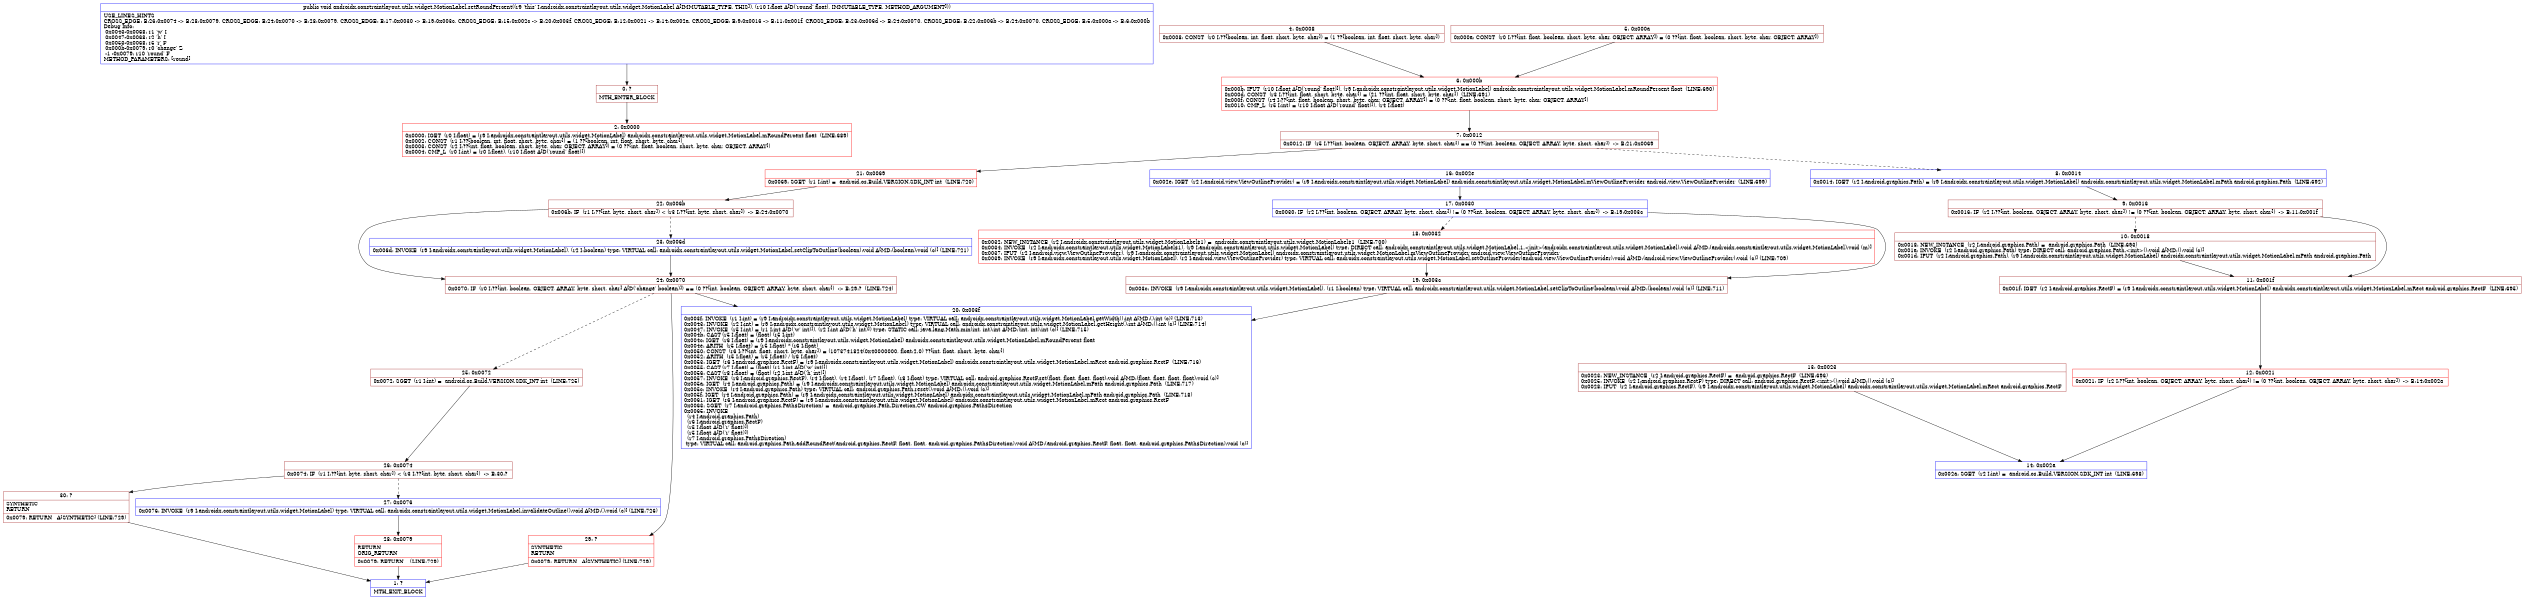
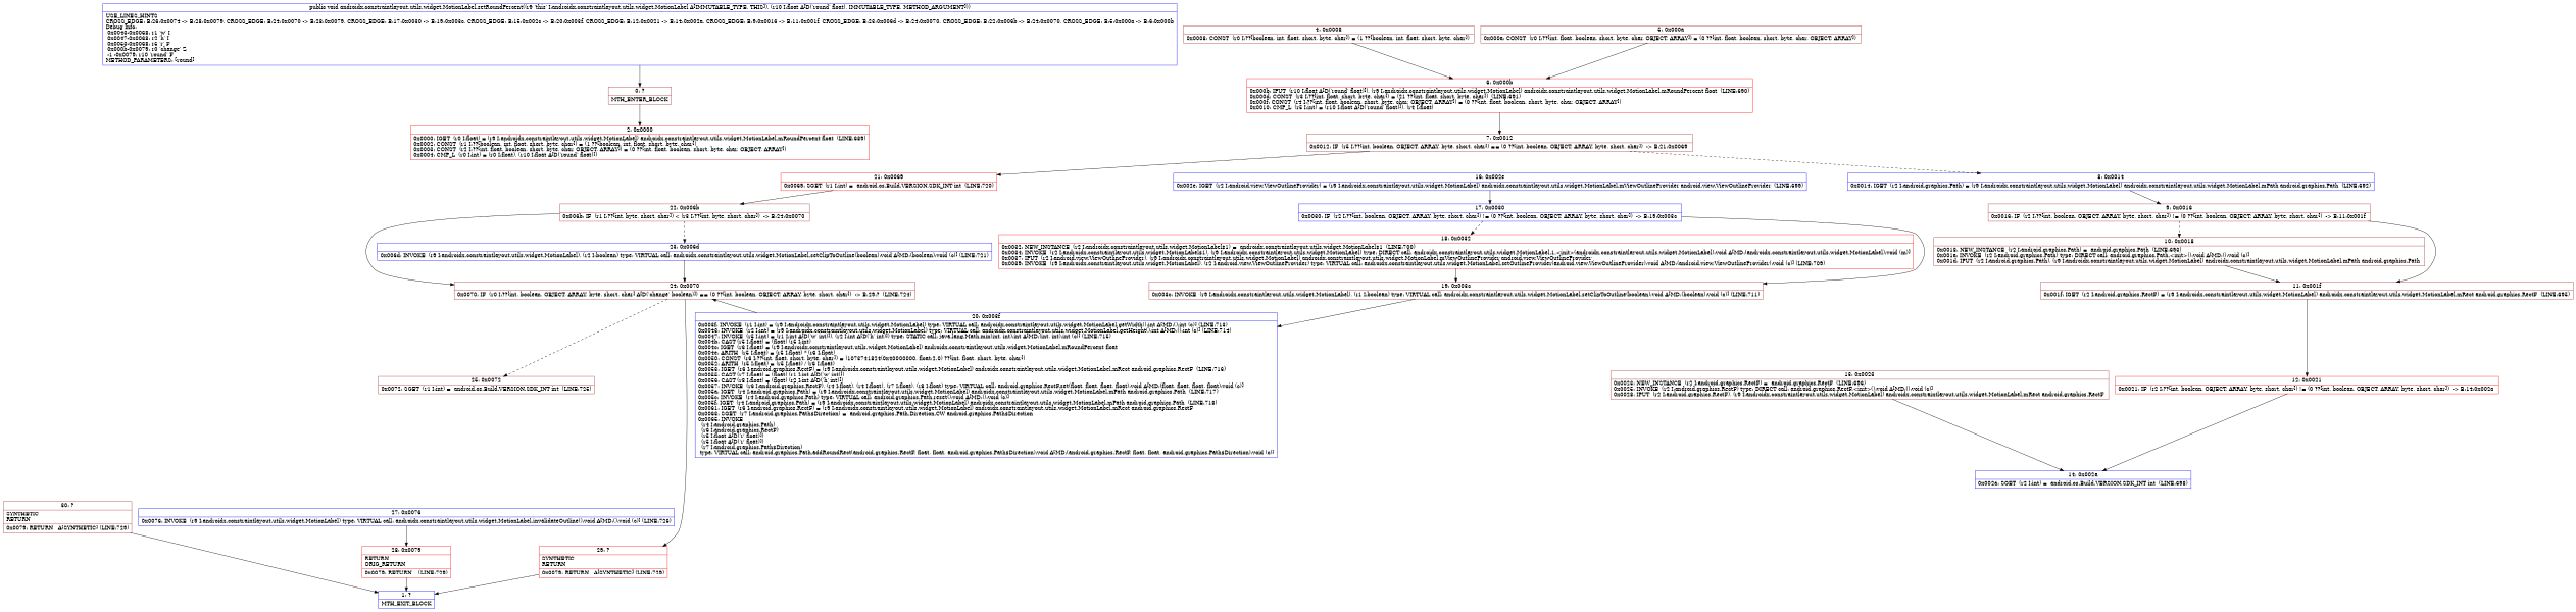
  digraph {
    node [color=brown shape=record]
    n1 [label="{0\:\ ?|MTH_ENTER_BLOCK\l}"]
    n2 [color=red label="{2\:\ 0x0000|0x0000: IGET  (r0 I:float) = (r9 I:androidx.constraintlayout.utils.widget.MotionLabel) androidx.constraintlayout.utils.widget.MotionLabel.mRoundPercent float  (LINE:689)\l0x0002: CONST  (r1 I:??[boolean, int, float, short, byte, char]) = (1 ??[boolean, int, float, short, byte, char]) \l0x0003: CONST  (r2 I:??[int, float, boolean, short, byte, char, OBJECT, ARRAY]) = (0 ??[int, float, boolean, short, byte, char, OBJECT, ARRAY]) \l0x0004: CMP_L  (r0 I:int) = (r0 I:float), (r10 I:float A[D('round' float)]) \l}"]
    n3 [label="{4\:\ 0x0008|0x0008: CONST  (r0 I:??[boolean, int, float, short, byte, char]) = (1 ??[boolean, int, float, short, byte, char]) \l}"]
    n4 [color=red label="{6\:\ 0x000b|0x000b: IPUT  (r10 I:float A[D('round' float)]), (r9 I:androidx.constraintlayout.utils.widget.MotionLabel) androidx.constraintlayout.utils.widget.MotionLabel.mRoundPercent float  (LINE:690)\l0x000d: CONST  (r3 I:??[int, float, short, byte, char]) = (21 ??[int, float, short, byte, char])  (LINE:691)\l0x000f: CONST  (r4 I:??[int, float, boolean, short, byte, char, OBJECT, ARRAY]) = (0 ??[int, float, boolean, short, byte, char, OBJECT, ARRAY]) \l0x0010: CMP_L  (r5 I:int) = (r10 I:float A[D('round' float)]), (r4 I:float) \l}"]
    n5 [label="{5\:\ 0x000a|0x000a: CONST  (r0 I:??[int, float, boolean, short, byte, char, OBJECT, ARRAY]) = (0 ??[int, float, boolean, short, byte, char, OBJECT, ARRAY]) \l}"]
    n6 [label="{7\:\ 0x0012|0x0012: IF  (r5 I:??[int, boolean, OBJECT, ARRAY, byte, short, char]) == (0 ??[int, boolean, OBJECT, ARRAY, byte, short, char])  \-\> B:21:0x0069 \l}"]
    n7 [color=blue label="{8\:\ 0x0014|0x0014: IGET  (r2 I:android.graphics.Path) = (r9 I:androidx.constraintlayout.utils.widget.MotionLabel) androidx.constraintlayout.utils.widget.MotionLabel.mPath android.graphics.Path  (LINE:692)\l}"]
    n8 [color=red label="{21\:\ 0x0069|0x0069: SGET  (r1 I:int) =  android.os.Build.VERSION.SDK_INT int  (LINE:720)\l}"]
    n9 [label="{9\:\ 0x0016|0x0016: IF  (r2 I:??[int, boolean, OBJECT, ARRAY, byte, short, char]) != (0 ??[int, boolean, OBJECT, ARRAY, byte, short, char])  \-\> B:11:0x001f \l}"]
    n10 [label="{22\:\ 0x006b|0x006b: IF  (r1 I:??[int, byte, short, char]) \< (r3 I:??[int, byte, short, char])  \-\> B:24:0x0070 \l}"]
    n11 [label="{10\:\ 0x0018|0x0018: NEW_INSTANCE  (r2 I:android.graphics.Path) =  android.graphics.Path  (LINE:693)\l0x001a: INVOKE  (r2 I:android.graphics.Path) type: DIRECT call: android.graphics.Path.\<init\>():void A[MD:():void (c)]\l0x001d: IPUT  (r2 I:android.graphics.Path), (r9 I:androidx.constraintlayout.utils.widget.MotionLabel) androidx.constraintlayout.utils.widget.MotionLabel.mPath android.graphics.Path \l}"]
    n12 [label="{11\:\ 0x001f|0x001f: IGET  (r2 I:android.graphics.RectF) = (r9 I:androidx.constraintlayout.utils.widget.MotionLabel) androidx.constraintlayout.utils.widget.MotionLabel.mRect android.graphics.RectF  (LINE:695)\l}"]
    n13 [color=red label="{12\:\ 0x0021|0x0021: IF  (r2 I:??[int, boolean, OBJECT, ARRAY, byte, short, char]) != (0 ??[int, boolean, OBJECT, ARRAY, byte, short, char])  \-\> B:14:0x002a \l}"]
    n14 [color=blue label="{14\:\ 0x002a|0x002a: SGET  (r2 I:int) =  android.os.Build.VERSION.SDK_INT int  (LINE:698)\l}"]
    n15 [label="{13\:\ 0x0023|0x0023: NEW_INSTANCE  (r2 I:android.graphics.RectF) =  android.graphics.RectF  (LINE:696)\l0x0025: INVOKE  (r2 I:android.graphics.RectF) type: DIRECT call: android.graphics.RectF.\<init\>():void A[MD:():void (c)]\l0x0028: IPUT  (r2 I:android.graphics.RectF), (r9 I:androidx.constraintlayout.utils.widget.MotionLabel) androidx.constraintlayout.utils.widget.MotionLabel.mRect android.graphics.RectF \l}"]
    n16 [color=blue label="{16\:\ 0x002e|0x002e: IGET  (r2 I:android.view.ViewOutlineProvider) = (r9 I:androidx.constraintlayout.utils.widget.MotionLabel) androidx.constraintlayout.utils.widget.MotionLabel.mViewOutlineProvider android.view.ViewOutlineProvider  (LINE:699)\l}"]
    n17 [color=blue label="{17\:\ 0x0030|0x0030: IF  (r2 I:??[int, boolean, OBJECT, ARRAY, byte, short, char]) != (0 ??[int, boolean, OBJECT, ARRAY, byte, short, char])  \-\> B:19:0x003c \l}"]
    n18 [color=blue label="{20\:\ 0x003f|0x003f: INVOKE  (r1 I:int) = (r9 I:androidx.constraintlayout.utils.widget.MotionLabel) type: VIRTUAL call: androidx.constraintlayout.utils.widget.MotionLabel.getWidth():int A[MD:():int (c)] (LINE:713)\l0x0043: INVOKE  (r2 I:int) = (r9 I:androidx.constraintlayout.utils.widget.MotionLabel) type: VIRTUAL call: androidx.constraintlayout.utils.widget.MotionLabel.getHeight():int A[MD:():int (c)] (LINE:714)\l0x0047: INVOKE  (r5 I:int) = (r1 I:int A[D('w' int)]), (r2 I:int A[D('h' int)]) type: STATIC call: java.lang.Math.min(int, int):int A[MD:(int, int):int (c)] (LINE:715)\l0x004b: CAST (r5 I:float) = (float) (r5 I:int) \l0x004c: IGET  (r6 I:float) = (r9 I:androidx.constraintlayout.utils.widget.MotionLabel) androidx.constraintlayout.utils.widget.MotionLabel.mRoundPercent float \l0x004e: ARITH  (r5 I:float) = (r5 I:float) * (r6 I:float) \l0x0050: CONST  (r6 I:??[int, float, short, byte, char]) = (1073741824(0x40000000, float:2.0) ??[int, float, short, byte, char]) \l0x0052: ARITH  (r5 I:float) = (r5 I:float) \/ (r6 I:float) \l0x0053: IGET  (r6 I:android.graphics.RectF) = (r9 I:androidx.constraintlayout.utils.widget.MotionLabel) androidx.constraintlayout.utils.widget.MotionLabel.mRect android.graphics.RectF  (LINE:716)\l0x0055: CAST (r7 I:float) = (float) (r1 I:int A[D('w' int)]) \l0x0056: CAST (r8 I:float) = (float) (r2 I:int A[D('h' int)]) \l0x0057: INVOKE  (r6 I:android.graphics.RectF), (r4 I:float), (r4 I:float), (r7 I:float), (r8 I:float) type: VIRTUAL call: android.graphics.RectF.set(float, float, float, float):void A[MD:(float, float, float, float):void (c)]\l0x005a: IGET  (r4 I:android.graphics.Path) = (r9 I:androidx.constraintlayout.utils.widget.MotionLabel) androidx.constraintlayout.utils.widget.MotionLabel.mPath android.graphics.Path  (LINE:717)\l0x005c: INVOKE  (r4 I:android.graphics.Path) type: VIRTUAL call: android.graphics.Path.reset():void A[MD:():void (c)]\l0x005f: IGET  (r4 I:android.graphics.Path) = (r9 I:androidx.constraintlayout.utils.widget.MotionLabel) androidx.constraintlayout.utils.widget.MotionLabel.mPath android.graphics.Path  (LINE:718)\l0x0061: IGET  (r6 I:android.graphics.RectF) = (r9 I:androidx.constraintlayout.utils.widget.MotionLabel) androidx.constraintlayout.utils.widget.MotionLabel.mRect android.graphics.RectF \l0x0063: SGET  (r7 I:android.graphics.Path$Direction) =  android.graphics.Path.Direction.CW android.graphics.Path$Direction \l0x0065: INVOKE  \l  (r4 I:android.graphics.Path)\l  (r6 I:android.graphics.RectF)\l  (r5 I:float A[D('r' float)])\l  (r5 I:float A[D('r' float)])\l  (r7 I:android.graphics.Path$Direction)\l type: VIRTUAL call: android.graphics.Path.addRoundRect(android.graphics.RectF, float, float, android.graphics.Path$Direction):void A[MD:(android.graphics.RectF, float, float, android.graphics.Path$Direction):void (c)]\l}"]
    n19 [label="{24\:\ 0x0070|0x0070: IF  (r0 I:??[int, boolean, OBJECT, ARRAY, byte, short, char] A[D('change' boolean)]) == (0 ??[int, boolean, OBJECT, ARRAY, byte, short, char])  \-\> B:29:?  (LINE:724)\l}"]
    n20 [color=red label="{18\:\ 0x0032|0x0032: NEW_INSTANCE  (r2 I:androidx.constraintlayout.utils.widget.MotionLabel$1) =  androidx.constraintlayout.utils.widget.MotionLabel$1  (LINE:700)\l0x0034: INVOKE  (r2 I:androidx.constraintlayout.utils.widget.MotionLabel$1), (r9 I:androidx.constraintlayout.utils.widget.MotionLabel) type: DIRECT call: androidx.constraintlayout.utils.widget.MotionLabel.1.\<init\>(androidx.constraintlayout.utils.widget.MotionLabel):void A[MD:(androidx.constraintlayout.utils.widget.MotionLabel):void (m)]\l0x0037: IPUT  (r2 I:android.view.ViewOutlineProvider), (r9 I:androidx.constraintlayout.utils.widget.MotionLabel) androidx.constraintlayout.utils.widget.MotionLabel.mViewOutlineProvider android.view.ViewOutlineProvider \l0x0039: INVOKE  (r9 I:androidx.constraintlayout.utils.widget.MotionLabel), (r2 I:android.view.ViewOutlineProvider) type: VIRTUAL call: androidx.constraintlayout.utils.widget.MotionLabel.setOutlineProvider(android.view.ViewOutlineProvider):void A[MD:(android.view.ViewOutlineProvider):void (c)] (LINE:709)\l}"]
    n21 [label="{19\:\ 0x003c|0x003c: INVOKE  (r9 I:androidx.constraintlayout.utils.widget.MotionLabel), (r1 I:boolean) type: VIRTUAL call: androidx.constraintlayout.utils.widget.MotionLabel.setClipToOutline(boolean):void A[MD:(boolean):void (c)] (LINE:711)\l}"]
    n22 [label="{25\:\ 0x0072|0x0072: SGET  (r1 I:int) =  android.os.Build.VERSION.SDK_INT int  (LINE:725)\l}"]
    n23 [color=red label="{29\:\ ?|SYNTHETIC\lRETURN\l|0x0079: RETURN   A[SYNTHETIC] (LINE:729)\l}"]
-   n24 [label="{26\:\ 0x0074|0x0074: IF  (r1 I:??[int, byte, short, char]) \< (r3 I:??[int, byte, short, char])  \-\> B:30:? \l}"]
    n25 [color=blue label="{1\:\ ?|MTH_EXIT_BLOCK\l}"]
    n26 [color=blue label="{27\:\ 0x0076|0x0076: INVOKE  (r9 I:androidx.constraintlayout.utils.widget.MotionLabel) type: VIRTUAL call: androidx.constraintlayout.utils.widget.MotionLabel.invalidateOutline():void A[MD:():void (c)] (LINE:726)\l}"]
    n27 [label="{30\:\ ?|SYNTHETIC\lRETURN\l|0x0079: RETURN   A[SYNTHETIC] (LINE:729)\l}"]
    n28 [color=red label="{28\:\ 0x0079|RETURN\lORIG_RETURN\l|0x0079: RETURN    (LINE:729)\l}"]
    n29 [color=blue label="{23\:\ 0x006d|0x006d: INVOKE  (r9 I:androidx.constraintlayout.utils.widget.MotionLabel), (r2 I:boolean) type: VIRTUAL call: androidx.constraintlayout.utils.widget.MotionLabel.setClipToOutline(boolean):void A[MD:(boolean):void (c)] (LINE:721)\l}"]
    n30 [color=blue label="{public void androidx.constraintlayout.utils.widget.MotionLabel.setRoundPercent((r9 'this' I:androidx.constraintlayout.utils.widget.MotionLabel A[IMMUTABLE_TYPE, THIS]), (r10 I:float A[D('round' float), IMMUTABLE_TYPE, METHOD_ARGUMENT]))  | USE_LINES_HINTS\lCROSS_EDGE: B:26:0x0074 \-\> B:28:0x0079, CROSS_EDGE: B:24:0x0070 \-\> B:28:0x0079, CROSS_EDGE: B:17:0x0030 \-\> B:19:0x003c, CROSS_EDGE: B:15:0x002c \-\> B:20:0x003f, CROSS_EDGE: B:12:0x0021 \-\> B:14:0x002a, CROSS_EDGE: B:9:0x0016 \-\> B:11:0x001f, CROSS_EDGE: B:23:0x006d \-\> B:24:0x0070, CROSS_EDGE: B:22:0x006b \-\> B:24:0x0070, CROSS_EDGE: B:5:0x000a \-\> B:6:0x000b\lDebug Info:\l  0x0043\-0x0068: r1 'w' I\l  0x0047\-0x0068: r2 'h' I\l  0x0053\-0x0068: r5 'r' F\l  0x000b\-0x0079: r0 'change' Z\l  \-1 \-0x0079: r10 'round' F\lMETHOD_PARAMETERS: [round]\l}"]
    n1 -> n2
    n3 -> n4
    n4 -> n6
    n5 -> n4
    n6 -> n7 [style=dashed]
    n6 -> n8
    n7 -> n9
    n8 -> n10
    n9 -> n11 [style=dashed]
    n9 -> n12
    n10 -> n19
    n10 -> n29 [style=dashed]
    n11 -> n12
    n12 -> n13
    n13 -> n14
    n15 -> n14
    n16 -> n17
    n17 -> n20 [style=dashed]
    n17 -> n21
-   n19 -> n18
+   n18 -> n19
    n19 -> n22 [style=dashed]
    n19 -> n23
    n20 -> n21
    n21 -> n18
-   n22 -> n24
    n23 -> n25
-   n24 -> n26 [style=dashed]
-   n24 -> n27
    n26 -> n28
    n27 -> n25
    n28 -> n25
    n29 -> n19
    n30 -> n1
  }
